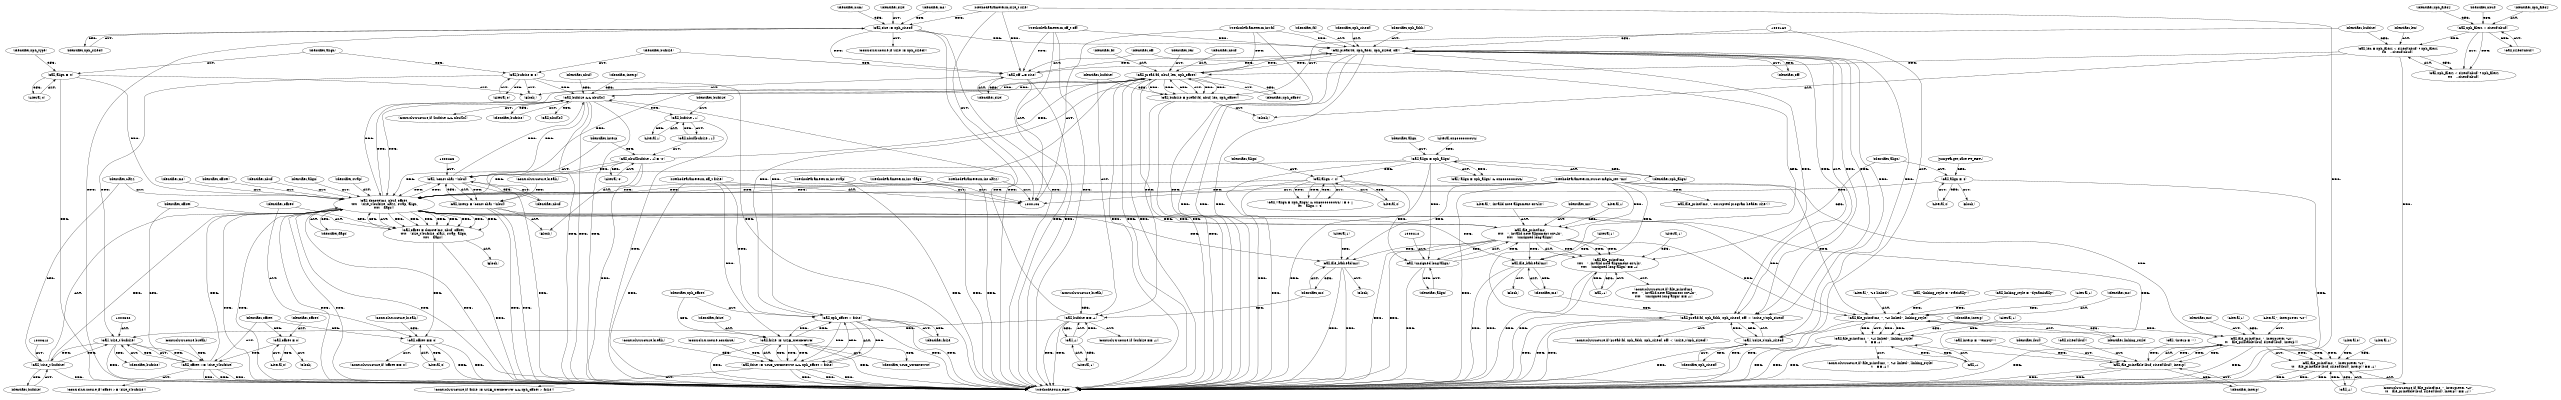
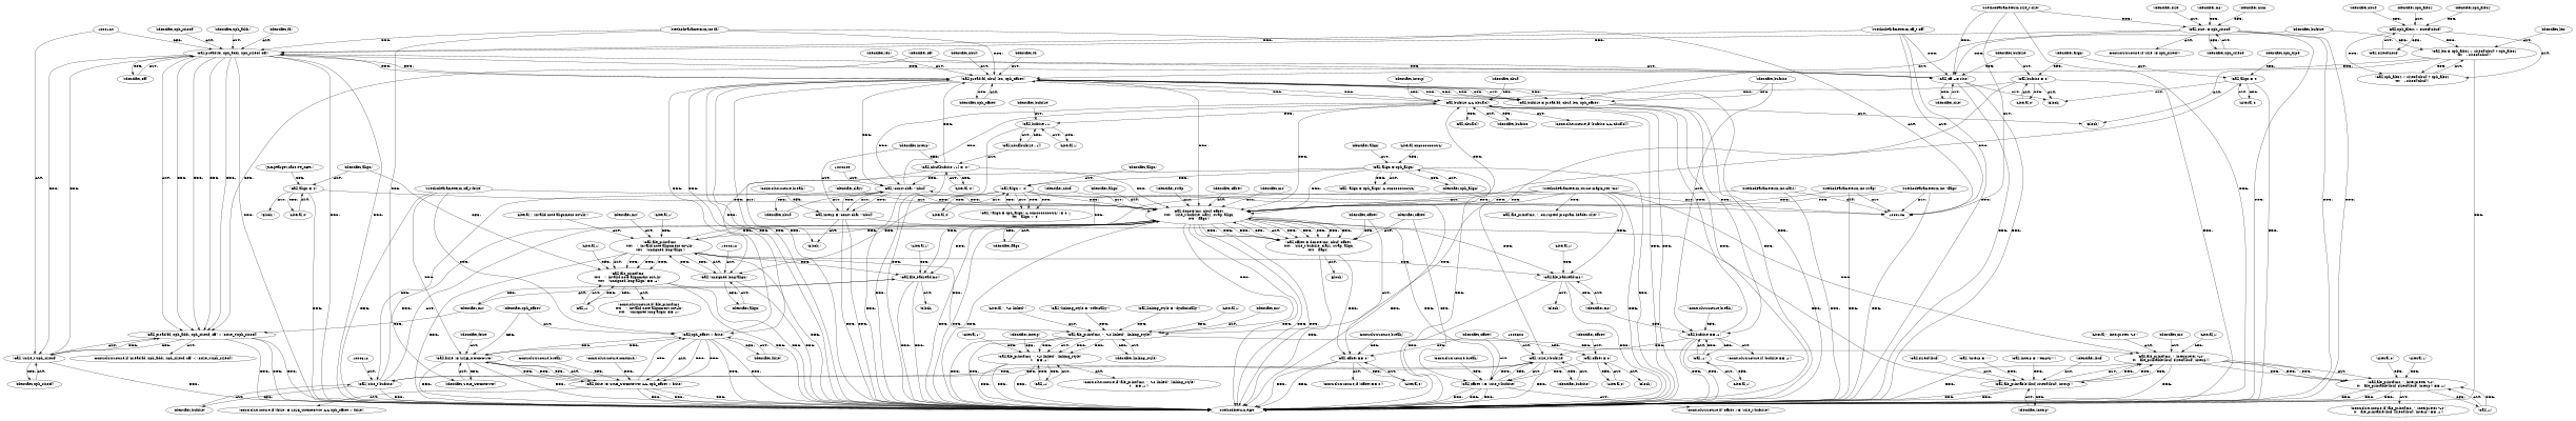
  digraph {
    n1 [label="(Call,pread(fd, xph_addr, xph_sizeof, off))"]
    n2 [label="(Call,pread(fd, nbuf, len, xph_offset))"]
    n3 [label="(Call,(ssize_t)xph_sizeof)"]
    n4 [label="(Call,off += size)"]
    n5 [label="(Call,pread(fd, xph_addr, xph_sizeof, off) < (ssize_t)xph_sizeof)"]
    n6 [label="(Identifier,off)"]
    n7 [label="(MethodReturn,RET)"]
    n8 [label="(Call,bufsize && nbuf[0])"]
    n9 [label="(Call,bufsize = pread(fd, nbuf, len, xph_offset))"]
    n10 [label="(Call,(const char *)nbuf)"]
    n11 [label="(Call,donote(ms, nbuf, offset,\n \t\t\t\t    (size_t)bufsize, clazz, swap, align,\n\t\t\t\t    flags))"]
    n12 [label="(Call,xph_offset > fsize)"]
    n13 [label="(Identifier,xph_offset)"]
    n14 [label="(Identifier,xph_sizeof)"]
    n15 [label="(Block,)"]
    n16 [label="(Identifier,size)"]
    n17 [label="(ControlStructure,if (pread(fd, xph_addr, xph_sizeof, off) < (ssize_t)xph_sizeof))"]
    n18 [label="(Call,bufsize - 1)"]
    n19 [label="(ControlStructure,if (bufsize && nbuf[0]))"]
    n20 [label="(Identifier,bufsize)"]
    n21 [label="(Call,nbuf[0])"]
    n22 [label="(Call,bufsize == -1)"]
    n23 [label="(Block,)"]
    n24 [label="(Call,interp = (const char *)nbuf)"]
    n25 [label="(Identifier,nbuf)"]
    n26 [label="(Call,file_printf(ms, \n\t\t\t\t    \", invalid note alignment 0x%lx\",\n\t\t\t\t    (unsigned long)align))"]
    n27 [label="(Call,offset = donote(ms, nbuf, offset,\n \t\t\t\t    (size_t)bufsize, clazz, swap, align,\n\t\t\t\t    flags))"]
    n28 [label="(Call,file_badread(ms))"]
    n29 [label="(Call,file_badread(ms))"]
    n30 [label="(Call,file_printf(ms, \", %s linked\", linking_style))"]
    n31 [label="(Identifier,flags)"]
    n32 [label="(Call,fsize != SIZE_UNKNOWN)"]
    n33 [label="(Call,fsize != SIZE_UNKNOWN && xph_offset > fsize)"]
    n34 [label="(Identifier,fsize)"]
    n35 [label="(MethodParameterIn,int fd)"]
    1000106
    n37 [label="(Call,size != xph_sizeof)"]
    n38 [label="(ControlStructure,if (size != xph_sizeof))"]
    n39 [label="(Identifier,xph_sizeof)"]
    n40 [label="(MethodParameterIn,size_t size)"]
    n41 [label="(MethodParameterIn,off_t off)"]
    n42 [label="(Call,nbuf[bufsize - 1] = '\0')"]
    n43 [label="(Literal,'\0')"]
    n44 [label="(Block,)"]
    n45 [label="(Literal,1)"]
    n46 [label="(Call,nbuf[bufsize - 1])"]
    n47 [label="(Call,bufsize = 0)"]
    n48 [label="(Call,(size_t)bufsize)"]
    n49 [label="(Literal,0)"]
    n50 [label="(Call,offset >= (size_t)bufsize)"]
    n51 [label="(Call,(size_t)bufsize)"]
    n52 [label="(Identifier,bufsize)"]
    n53 [label="(Call,-1)"]
    n54 [label="(ControlStructure,if (bufsize == -1))"]
    n55 [label="(Literal,1)"]
    n56 [label="(Call,file_printable(ibuf, sizeof(ibuf), interp))"]
    n57 [label="(Call,(unsigned long)align)"]
    n58 [label="(Call,file_printf(ms, \n\t\t\t\t    \", invalid note alignment 0x%lx\",\n\t\t\t\t    (unsigned long)align) == -1)"]
    n59 [label="(Call,offset == 0)"]
    n60 [label="(Block,)"]
    n61 [label="(Block,)"]
    n62 [label="(Identifier,ms)"]
    n63 [label="(Identifier,ms)"]
    n64 [label="(Block,)"]
    n65 [label="(Call,file_printf(ms, \", interpreter %s\",\n\t\t    file_printable(ibuf, sizeof(ibuf), interp)))"]
    n66 [label="(Call,file_printf(ms, \", %s linked\", linking_style)\n\t    == -1)"]
    n67 [label="(Identifier,linking_style)"]
    n68 [label="(Identifier,align)"]
    n69 [label="(Call,-1)"]
    n70 [label="(ControlStructure,if (file_printf(ms, \n\t\t\t\t    \", invalid note alignment 0x%lx\",\n\t\t\t\t    (unsigned long)align) == -1))"]
    n71 [label="(MethodParameterIn,struct magic_set *ms)"]
    n72 [label="(Call,file_printf(ms, \", corrupted program header size\"))"]
    n73 [label="(Call,file_printf(ms, \", interpreter %s\",\n\t\t    file_printable(ibuf, sizeof(ibuf), interp)) == -1)"]
    n74 [label="(Call,align < 4)"]
    n75 [label="(Call,((align = xph_align) & 0x80000000UL) != 0 ||\n\t\t\t    align < 4)"]
    n76 [label="(Literal,4)"]
    n77 [label="(Call,align = xph_align)"]
    n78 [label="(Identifier,xph_align)"]
    n79 [label="(Call,(align = xph_align) & 0x80000000UL)"]
    n80 [label="(ControlStructure,if (offset >= (size_t)bufsize))"]
    n81 [label="(Call,offset = 0)"]
    n82 [label="(Block,)"]
    n83 [label="(Literal,0)"]
    n84 [label="(ControlStructure,if (offset == 0))"]
    n85 [label="(Literal,0)"]
    n86 [label="(Identifier,bufsize)"]
    n87 [label="(MethodParameterIn,int clazz)"]
    n88 [label="(MethodParameterIn,int swap)"]
    n89 [label="(Call,align = 4)"]
    n90 [label="(Literal,4)"]
    n91 [label="(Call,align = 4)"]
    n92 [label="(Literal,4)"]
    n93 [label="(Block,)"]
    n94 [label="(MethodParameterIn,int *flags)"]
    n95 [label="(Call,len = xph_filesz < sizeof(nbuf) ? xph_filesz\n\t\t\t    : sizeof(nbuf))"]
    n96 [label="(Call,xph_filesz < sizeof(nbuf) ? xph_filesz\n\t\t\t    : sizeof(nbuf))"]
    n97 [label="(Call,xph_filesz < sizeof(nbuf))"]
    n98 [label="(Call,sizeof(nbuf))"]
    n99 [label="(Identifier,SIZE_UNKNOWN)"]
    n100 [label="(ControlStructure,if (fsize != SIZE_UNKNOWN && xph_offset > fsize))"]
    n101 [label="(MethodParameterIn,off_t fsize)"]
    n102 [label="(Identifier,interp)"]
    n103 [label="(Call,-1)"]
    n104 [label="(ControlStructure,if (file_printf(ms, \", interpreter %s\",\n\t\t    file_printable(ibuf, sizeof(ibuf), interp)) == -1))"]
    n105 [label="(ControlStructure,if (file_printf(ms, \", %s linked\", linking_style)\n\t    == -1))"]
    n106 [label="(Call,-1)"]
    n107 [label="(Identifier,ms)"]
    n108 [label="(Identifier,clazz)"]
    n109 [label="(Literal,\", %s linked\")"]
    n110 [label="(ControlStructure,break;)"]
    n111 [label="(Identifier,offset)"]
    n112 [label="(Identifier,align)"]
    n113 [label="(Literal,\", interpreter %s\")"]
    n114 [label="(Identifier,fd)"]
    n115 [label="(Identifier,nbuf)"]
    n116 [label="(Call,*linking_style = \"statically\")"]
    n117 [label="(Identifier,xph_type)"]
    n118 [label="(Literal,\", invalid note alignment 0x%lx\")"]
    n119 [label="(Identifier,offset)"]
    n120 [label="(Identifier,xph_offset)"]
    n121 [label="(Identifier,ms)"]
    n122 [label="(Identifier,bufsize)"]
    n123 [label="(Identifier,align)"]
    n124 [label="(Identifier,bufsize)"]
    n125 [label="(Identifier,nbuf)"]
    n126 [label="(Identifier,ms)"]
    n127 [label="(Call,linking_style = \"dynamically\")"]
    n128 [label="(JumpTarget,case PT_RET:)"]
    n129 [label="(Identifier,align)"]
    n130 [label="(Identifier,num)"]
    n131 [label="(Identifier,len)"]
    n132 [label="(ControlStructure,break;)"]
    n133 [label="(Identifier,bufsize)"]
    n134 [label="(Identifier,fsize)"]
    n135 [label="(Literal,1)"]
    n136 [label="(Identifier,bufsize)"]
    n137 [label="(Literal,1)"]
    n138 [label="(Literal,1)"]
    n139 [label="(ControlStructure,continue;)"]
    n140 [label="(Literal,1)"]
    n141 [label="(Identifier,interp)"]
    n142 [label="(Identifier,nbuf)"]
    n143 [label="(Identifier,swap)"]
    n144 [label="(Identifier,off)"]
    n145 [label="(Identifier,ms)"]
    n146 [label="(Identifier,ibuf)"]
    n147 [label="(Literal,0)"]
    n148 [label="(Identifier,offset)"]
    n149 [label="(Identifier,nbuf)"]
    n150 [label="(Identifier,interp)"]
    n151 [label="(ControlStructure,break;)"]
    n152 [label="(Literal,1)"]
    n153 [label="(Identifier,ms)"]
    n154 [label="(Identifier,interp)"]
    n155 [label="(ControlStructure,break;)"]
    n156 [label="(Identifier,offset)"]
    n157 [label="(Literal,0x80000000UL)"]
    n158 [label="(Identifier,align)"]
    n159 [label="(Call,sizeof(ibuf))"]
    n160 [label="(Identifier,xph_filesz)"]
    n161 [label="(Identifier,size)"]
    n162 [label="(Identifier,xph_sizeof)"]
    n163 [label="(Identifier,xph_addr)"]
    n164 [label="(Literal,1)"]
    n165 [label="(Identifier,xph_filesz)"]
    n166 [label="(Call,*interp = \"\")"]
    n167 [label="(Identifier,offset)"]
    n168 [label="(Identifier,len)"]
    n169 [label="(Call,interp = \"*empty*\")"]
    n170 [label="(ControlStructure,break;)"]
    n171 [label="(Identifier,fd)"]
    n172 [label="(Literal,1)"]
    n173 [label="(Identifier,align)"]
    n174 [label="(Literal,1)"]
    1000164
    1000285
    1000212
    1000302
    1000312
    n1 -> n2 [label="DDG: "]
    n1 -> n3 [label="DDG: "]
    n1 -> n4 [label="DDG: "]
    n1 -> n5 [label="AST: "]
    n1 -> n5 [label="DDG: "]
    n1 -> n5 [label="DDG: "]
    n1 -> n5 [label="DDG: "]
    n1 -> n5 [label="DDG: "]
    n1 -> n6 [label="CFG: "]
    n1 -> n7 [label="DDG: "]
    n1 -> n7 [label="DDG: "]
    n1 -> n7 [label="DDG: "]
    n2 -> n1 [label="DDG: "]
    n2 -> n7 [label="DDG: "]
    n2 -> n7 [label="DDG: "]
    n2 -> n7 [label="DDG: "]
    n2 -> n7 [label="DDG: "]
    n2 -> n8 [label="DDG: "]
    n2 -> n9 [label="AST: "]
    n2 -> n9 [label="DDG: "]
    n2 -> n9 [label="DDG: "]
    n2 -> n9 [label="DDG: "]
    n2 -> n9 [label="DDG: "]
    n2 -> n10 [label="DDG: "]
    n2 -> n11 [label="DDG: "]
    n2 -> n12 [label="DDG: "]
    n2 -> n13 [label="CFG: "]
    n3 -> n1 [label="DDG: "]
    n3 -> n5 [label="AST: "]
    n3 -> n5 [label="DDG: "]
    n3 -> n7 [label="DDG: "]
    n3 -> n14 [label="CFG: "]
    n4 -> n1 [label="DDG: "]
    n4 -> n7 [label="DDG: "]
    n4 -> n7 [label="DDG: "]
    n4 -> n15 [label="AST: "]
    n4 -> n16 [label="CFG: "]
    n5 -> n3 [label="CFG: "]
    n5 -> n7 [label="DDG: "]
    n5 -> n7 [label="DDG: "]
    n5 -> n7 [label="DDG: "]
    n5 -> n17 [label="AST: "]
    n6 -> n1 [label="AST: "]
    n8 -> n2 [label="DDG: "]
    n8 -> n7 [label="DDG: "]
    n8 -> n7 [label="DDG: "]
    n8 -> n7 [label="DDG: "]
    n8 -> n10 [label="DDG: "]
    n8 -> n11 [label="DDG: "]
    n8 -> n18 [label="DDG: "]
    n8 -> n19 [label="AST: "]
    n8 -> n20 [label="CFG: "]
    n8 -> n21 [label="CFG: "]
    n9 -> n2 [label="CFG: "]
    n9 -> n7 [label="DDG: "]
    n9 -> n22 [label="DDG: "]
    n9 -> n23 [label="AST: "]
    n10 -> n7 [label="DDG: "]
    n10 -> n8 [label="DDG: "]
    n10 -> n11 [label="DDG: "]
    n10 -> n24 [label="AST: "]
    n10 -> n24 [label="DDG: "]
    n10 -> n25 [label="CFG: "]
    n11 -> n7 [label="DDG: "]
    n11 -> n7 [label="DDG: "]
    n11 -> n7 [label="DDG: "]
    n11 -> n7 [label="DDG: "]
    n11 -> n7 [label="DDG: "]
    n11 -> n7 [label="DDG: "]
    n11 -> n8 [label="DDG: "]
    n11 -> n10 [label="DDG: "]
    n11 -> n26 [label="DDG: "]
    n11 -> n27 [label="AST: "]
    n11 -> n27 [label="DDG: "]
    n11 -> n27 [label="DDG: "]
    n11 -> n27 [label="DDG: "]
    n11 -> n27 [label="DDG: "]
    n11 -> n27 [label="DDG: "]
    n11 -> n27 [label="DDG: "]
    n11 -> n27 [label="DDG: "]
    n11 -> n27 [label="DDG: "]
    n11 -> n28 [label="DDG: "]
    n11 -> n29 [label="DDG: "]
    n11 -> n30 [label="DDG: "]
    n11 -> n31 [label="CFG: "]
    n12 -> n2 [label="DDG: "]
    n12 -> n7 [label="DDG: "]
    n12 -> n7 [label="DDG: "]
    n12 -> n32 [label="DDG: "]
    n12 -> n33 [label="AST: "]
    n12 -> n33 [label="DDG: "]
    n12 -> n33 [label="DDG: "]
    n12 -> n34 [label="CFG: "]
    n13 -> n2 [label="AST: "]
    n14 -> n3 [label="AST: "]
    n16 -> n4 [label="AST: "]
    n18 -> n7 [label="DDG: "]
    n18 -> n45 [label="CFG: "]
    n18 -> n46 [label="AST: "]
    n20 -> n8 [label="AST: "]
    n22 -> n7 [label="DDG: "]
    n22 -> n7 [label="DDG: "]
    n22 -> n8 [label="DDG: "]
    n22 -> n48 [label="DDG: "]
    n22 -> n53 [label="CFG: "]
    n22 -> n54 [label="AST: "]
    n24 -> n7 [label="DDG: "]
    n24 -> n7 [label="DDG: "]
    n24 -> n10 [label="CFG: "]
    n24 -> n44 [label="AST: "]
    n24 -> n56 [label="DDG: "]
    n25 -> n10 [label="AST: "]
    n26 -> n7 [label="DDG: "]
    n26 -> n7 [label="DDG: "]
    n26 -> n11 [label="DDG: "]
    n26 -> n28 [label="DDG: "]
    n26 -> n29 [label="DDG: "]
    n26 -> n30 [label="DDG: "]
    n26 -> n57 [label="CFG: "]
    n26 -> n58 [label="AST: "]
    n26 -> n58 [label="DDG: "]
    n26 -> n58 [label="DDG: "]
    n26 -> n58 [label="DDG: "]
    n27 -> n7 [label="DDG: "]
    n27 -> n11 [label="CFG: "]
    n27 -> n59 [label="DDG: "]
    n27 -> n60 [label="AST: "]
    n28 -> n7 [label="DDG: "]
    n28 -> n7 [label="DDG: "]
    n28 -> n61 [label="AST: "]
    n28 -> n62 [label="CFG: "]
    n29 -> n7 [label="DDG: "]
    n29 -> n7 [label="DDG: "]
    n29 -> n63 [label="CFG: "]
    n29 -> n64 [label="AST: "]
    n30 -> n7 [label="DDG: "]
    n30 -> n7 [label="DDG: "]
    n30 -> n65 [label="DDG: "]
    n30 -> n66 [label="AST: "]
    n30 -> n66 [label="DDG: "]
    n30 -> n66 [label="DDG: "]
    n30 -> n66 [label="DDG: "]
    n30 -> n67 [label="CFG: "]
    n31 -> n11 [label="AST: "]
    n32 -> n7 [label="DDG: "]
    n32 -> n7 [label="DDG: "]
    n32 -> n12 [label="DDG: "]
    n32 -> n33 [label="AST: "]
    n32 -> n33 [label="DDG: "]
    n32 -> n33 [label="DDG: "]
    n32 -> n99 [label="CFG: "]
    n33 -> n7 [label="DDG: "]
    n33 -> n7 [label="DDG: "]
    n33 -> n7 [label="DDG: "]
    n33 -> n12 [label="CFG: "]
    n33 -> n32 [label="CFG: "]
    n33 -> n100 [label="AST: "]
    n34 -> n12 [label="AST: "]
    n35 -> n1 [label="DDG: "]
    n35 -> n2 [label="DDG: "]
-   n35 -> n7 [label="DDG: "]
+   n35 -> n99 [label="DDG: "]
    n35 -> 1000106 [label="AST: "]
    n37 -> n1 [label="DDG: "]
    n37 -> n4 [label="DDG: "]
    n37 -> n7 [label="DDG: "]
    n37 -> n7 [label="DDG: "]
    n37 -> n7 [label="DDG: "]
    n37 -> n38 [label="AST: "]
    n37 -> n39 [label="CFG: "]
    n39 -> n37 [label="AST: "]
    n40 -> n4 [label="DDG: "]
    n40 -> n7 [label="DDG: "]
    n40 -> 1000106 [label="AST: "]
    n40 -> n37 [label="DDG: "]
    n41 -> n1 [label="DDG: "]
    n41 -> n4 [label="DDG: "]
    n41 -> n7 [label="DDG: "]
    n41 -> 1000106 [label="AST: "]
    n42 -> n2 [label="DDG: "]
    n42 -> n7 [label="DDG: "]
    n42 -> n10 [label="DDG: "]
    n42 -> n11 [label="DDG: "]
    n42 -> n43 [label="CFG: "]
    n42 -> n44 [label="AST: "]
    n43 -> n42 [label="AST: "]
    n45 -> n18 [label="AST: "]
    n46 -> n18 [label="CFG: "]
    n46 -> n42 [label="AST: "]
    n47 -> n7 [label="DDG: "]
    n47 -> n8 [label="DDG: "]
    n47 -> n15 [label="AST: "]
    n47 -> n48 [label="DDG: "]
    n47 -> n49 [label="CFG: "]
    n48 -> n7 [label="DDG: "]
    n48 -> n50 [label="AST: "]
    n48 -> n50 [label="DDG: "]
    n48 -> n51 [label="DDG: "]
    n48 -> n52 [label="CFG: "]
    n49 -> n47 [label="AST: "]
    n50 -> n7 [label="DDG: "]
    n50 -> n7 [label="DDG: "]
    n50 -> n7 [label="DDG: "]
    n50 -> n11 [label="DDG: "]
    n50 -> n48 [label="CFG: "]
    n50 -> n80 [label="AST: "]
    n51 -> n7 [label="DDG: "]
    n51 -> n11 [label="AST: "]
    n51 -> n11 [label="DDG: "]
    n51 -> n48 [label="DDG: "]
    n51 -> n86 [label="CFG: "]
    n52 -> n48 [label="AST: "]
    n53 -> n22 [label="AST: "]
    n53 -> n22 [label="DDG: "]
    n53 -> n55 [label="CFG: "]
    n55 -> n53 [label="AST: "]
    n56 -> n7 [label="DDG: "]
    n56 -> n7 [label="DDG: "]
    n56 -> n65 [label="AST: "]
    n56 -> n65 [label="DDG: "]
    n56 -> n65 [label="DDG: "]
    n56 -> n102 [label="CFG: "]
    n57 -> n7 [label="DDG: "]
    n57 -> n26 [label="AST: "]
    n57 -> n26 [label="DDG: "]
    n57 -> n68 [label="CFG: "]
    n58 -> n7 [label="DDG: "]
    n58 -> n7 [label="DDG: "]
    n58 -> n69 [label="CFG: "]
    n58 -> n70 [label="AST: "]
    n59 -> n7 [label="DDG: "]
    n59 -> n7 [label="DDG: "]
    n59 -> n84 [label="AST: "]
    n59 -> n85 [label="CFG: "]
    n62 -> n5 [label="CFG: "]
    n62 -> n28 [label="AST: "]
    n63 -> n22 [label="CFG: "]
    n63 -> n29 [label="AST: "]
    n65 -> n7 [label="DDG: "]
    n65 -> n7 [label="DDG: "]
    n65 -> n56 [label="CFG: "]
    n65 -> n73 [label="AST: "]
    n65 -> n73 [label="DDG: "]
    n65 -> n73 [label="DDG: "]
    n65 -> n73 [label="DDG: "]
    n66 -> n7 [label="DDG: "]
    n66 -> n7 [label="DDG: "]
    n66 -> n7 [label="DDG: "]
    n66 -> n105 [label="AST: "]
    n66 -> n106 [label="CFG: "]
    n67 -> n30 [label="AST: "]
    n68 -> n57 [label="AST: "]
    n69 -> n58 [label="AST: "]
    n69 -> n58 [label="DDG: "]
    n71 -> n7 [label="DDG: "]
    n71 -> n11 [label="DDG: "]
    n71 -> n26 [label="DDG: "]
    n71 -> n28 [label="DDG: "]
    n71 -> n29 [label="DDG: "]
    n71 -> n30 [label="DDG: "]
    n71 -> 1000106 [label="AST: "]
    n71 -> n65 [label="DDG: "]
    n71 -> n72 [label="DDG: "]
    n73 -> n7 [label="DDG: "]
    n73 -> n7 [label="DDG: "]
    n73 -> n7 [label="DDG: "]
    n73 -> n103 [label="CFG: "]
    n73 -> n104 [label="AST: "]
    n74 -> n7 [label="DDG: "]
    n74 -> n11 [label="DDG: "]
    n74 -> n57 [label="DDG: "]
    n74 -> n75 [label="AST: "]
    n74 -> n75 [label="DDG: "]
    n74 -> n75 [label="DDG: "]
    n74 -> n76 [label="CFG: "]
    n75 -> n74 [label="CFG: "]
    n76 -> n74 [label="AST: "]
    n77 -> n7 [label="DDG: "]
    n77 -> n7 [label="DDG: "]
    n77 -> n11 [label="DDG: "]
    n77 -> n57 [label="DDG: "]
    n77 -> n74 [label="DDG: "]
    n77 -> n78 [label="CFG: "]
    n77 -> n79 [label="AST: "]
    n77 -> n79 [label="DDG: "]
    n78 -> n77 [label="AST: "]
    n81 -> n50 [label="DDG: "]
    n81 -> n82 [label="AST: "]
    n81 -> n83 [label="CFG: "]
    n83 -> n81 [label="AST: "]
    n85 -> n59 [label="AST: "]
    n86 -> n51 [label="AST: "]
    n87 -> n7 [label="DDG: "]
    n87 -> n11 [label="DDG: "]
    n87 -> 1000106 [label="AST: "]
    n88 -> n7 [label="DDG: "]
    n88 -> n11 [label="DDG: "]
    n88 -> 1000106 [label="AST: "]
    n89 -> n7 [label="DDG: "]
    n89 -> n11 [label="DDG: "]
    n89 -> n15 [label="AST: "]
    n89 -> n90 [label="CFG: "]
    n90 -> n89 [label="AST: "]
    n91 -> n7 [label="DDG: "]
    n91 -> n11 [label="DDG: "]
    n91 -> n92 [label="CFG: "]
    n91 -> n93 [label="AST: "]
    n92 -> n91 [label="AST: "]
    n94 -> n7 [label="DDG: "]
    n94 -> n11 [label="DDG: "]
    n94 -> 1000106 [label="AST: "]
    n95 -> n2 [label="DDG: "]
    n95 -> n7 [label="DDG: "]
    n95 -> n23 [label="AST: "]
    n95 -> n96 [label="CFG: "]
    n96 -> n95 [label="AST: "]
    n97 -> n95 [label="DDG: "]
    n97 -> n96 [label="AST: "]
    n97 -> n96 [label="DDG: "]
    n97 -> n98 [label="CFG: "]
    n98 -> n97 [label="AST: "]
    n99 -> n32 [label="AST: "]
    n101 -> n7 [label="DDG: "]
    n101 -> n12 [label="DDG: "]
    n101 -> n32 [label="DDG: "]
    n101 -> 1000106 [label="AST: "]
    n102 -> n56 [label="AST: "]
    n103 -> n73 [label="AST: "]
    n103 -> n73 [label="DDG: "]
    n106 -> n66 [label="AST: "]
    n106 -> n66 [label="DDG: "]
    n107 -> n37 [label="CFG: "]
    n108 -> n11 [label="AST: "]
    n108 -> n51 [label="CFG: "]
    n109 -> n30 [label="AST: "]
    n110 -> n22 [label="CFG: "]
    n111 -> n50 [label="AST: "]
    n111 -> n59 [label="CFG: "]
    n111 -> n81 [label="CFG: "]
    n112 -> n77 [label="AST: "]
    n113 -> n65 [label="AST: "]
    n114 -> n2 [label="AST: "]
    n115 -> n8 [label="CFG: "]
    n116 -> n30 [label="DDG: "]
    n117 -> n89 [label="CFG: "]
    n118 -> n26 [label="AST: "]
    n119 -> n27 [label="CFG: "]
    n119 -> n59 [label="AST: "]
    n120 -> n12 [label="AST: "]
    n120 -> n32 [label="CFG: "]
    n121 -> n65 [label="AST: "]
    n122 -> n9 [label="CFG: "]
    n122 -> n22 [label="AST: "]
    n123 -> n74 [label="AST: "]
    n124 -> n4 [label="CFG: "]
    n124 -> n47 [label="AST: "]
    n125 -> n97 [label="CFG: "]
    n126 -> n26 [label="AST: "]
    n127 -> n30 [label="DDG: "]
    n128 -> n91 [label="CFG: "]
    n129 -> n58 [label="CFG: "]
    n129 -> n91 [label="AST: "]
    n130 -> n37 [label="CFG: "]
    n131 -> n2 [label="AST: "]
    n132 -> n33 [label="CFG: "]
    n133 -> n9 [label="AST: "]
    n133 -> n95 [label="CFG: "]
    n134 -> n32 [label="AST: "]
    n135 -> n65 [label="CFG: "]
    n136 -> n18 [label="AST: "]
    n137 -> n28 [label="CFG: "]
    n138 -> n29 [label="CFG: "]
-   n139 -> n33 [label="CFG: "]
+   n139 -> n33 [label="DDG: "]
    n140 -> n66 [label="CFG: "]
    n141 -> n24 [label="AST: "]
    n141 -> n42 [label="CFG: "]
    n142 -> n2 [label="AST: "]
    n143 -> n11 [label="AST: "]
    n144 -> n4 [label="AST: "]
    n144 -> n5 [label="CFG: "]
    n145 -> n11 [label="AST: "]
    n146 -> n56 [label="AST: "]
    n147 -> n73 [label="CFG: "]
    n148 -> n11 [label="AST: "]
    n149 -> n11 [label="AST: "]
    n150 -> n66 [label="CFG: "]
    n151 -> n50 [label="CFG: "]
    n152 -> n30 [label="CFG: "]
    n153 -> n30 [label="AST: "]
    n154 -> n8 [label="CFG: "]
    n155 -> n24 [label="CFG: "]
    n156 -> n81 [label="AST: "]
    n157 -> n77 [label="CFG: "]
    n158 -> n11 [label="AST: "]
    n159 -> n56 [label="AST: "]
    n160 -> n97 [label="AST: "]
    n161 -> n37 [label="AST: "]
    n162 -> n1 [label="AST: "]
    n163 -> n1 [label="AST: "]
    n164 -> n73 [label="CFG: "]
    n165 -> n97 [label="CFG: "]
    n166 -> n56 [label="DDG: "]
    n167 -> n27 [label="AST: "]
    n167 -> n50 [label="CFG: "]
    n168 -> n95 [label="AST: "]
    n169 -> n56 [label="DDG: "]
    n170 -> n59 [label="CFG: "]
    n171 -> n1 [label="AST: "]
    n172 -> n58 [label="CFG: "]
    n173 -> n47 [label="CFG: "]
    n173 -> n89 [label="AST: "]
    n174 -> n26 [label="CFG: "]
    1000164 -> n1 [label="CFG: "]
    1000164 -> n3 [label="AST: "]
    1000285 -> n10 [label="AST: "]
    1000212 -> n57 [label="AST: "]
    1000302 -> n48 [label="AST: "]
    1000312 -> n51 [label="AST: "]
  }
